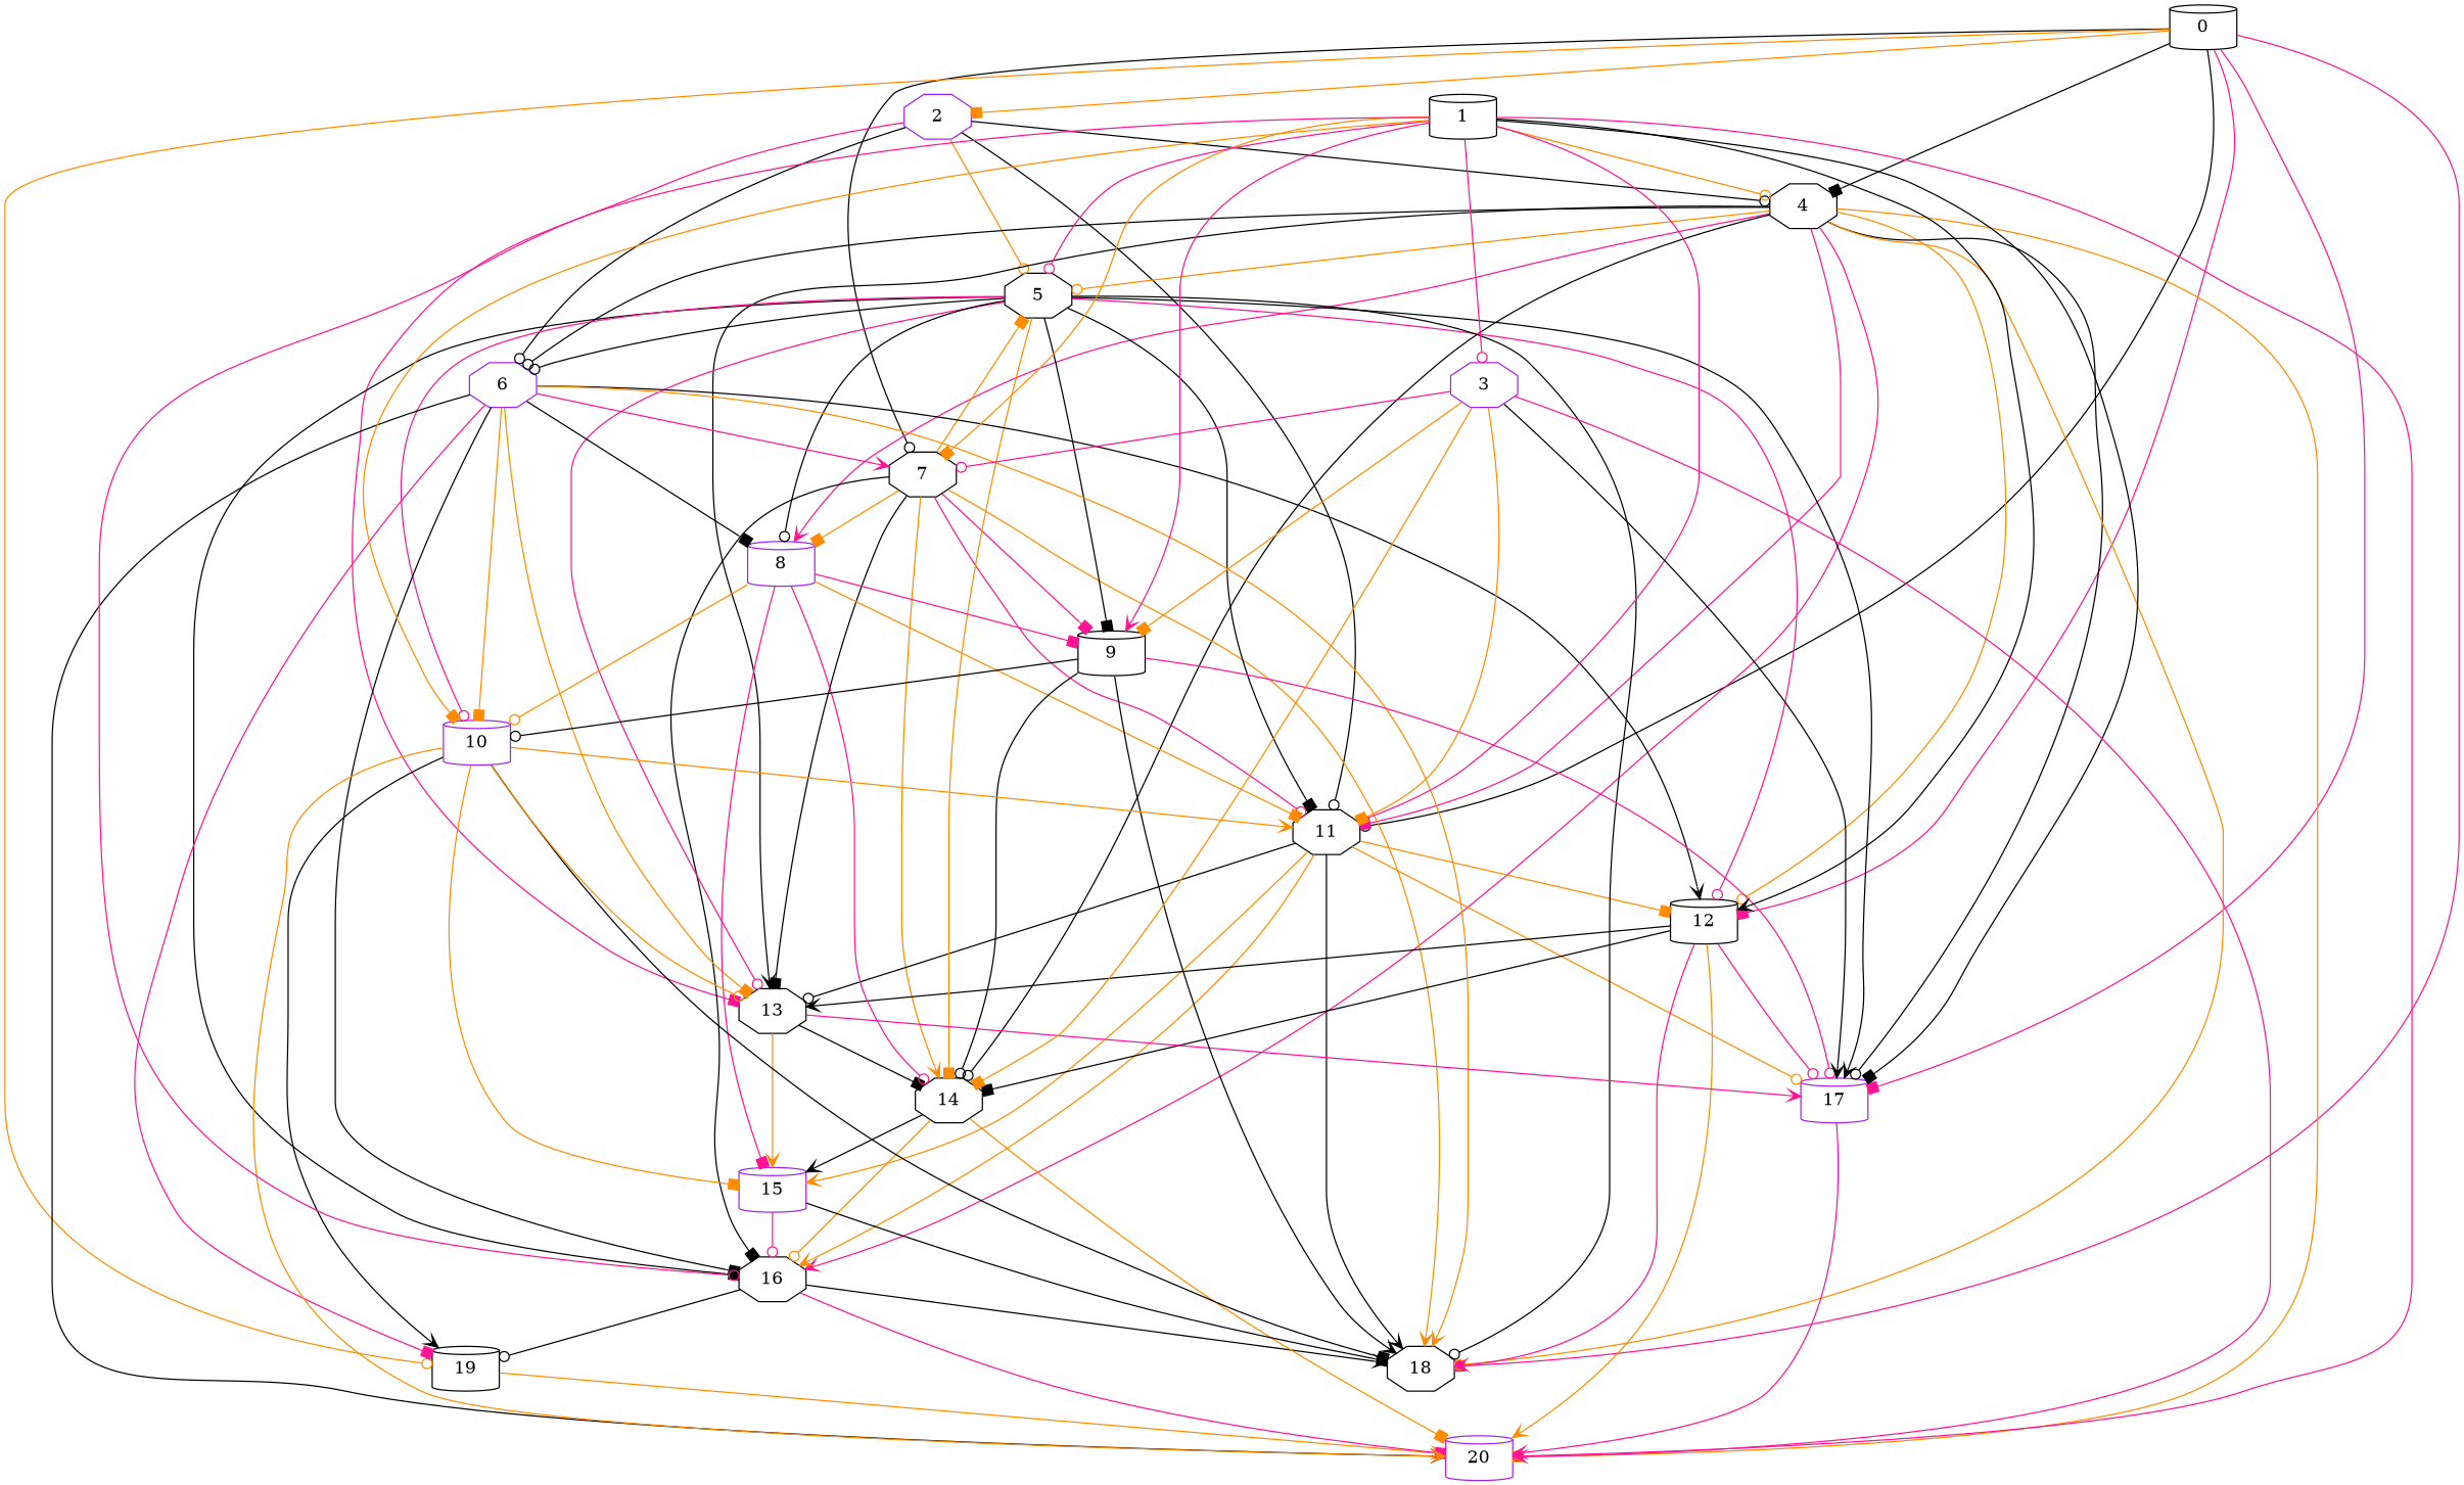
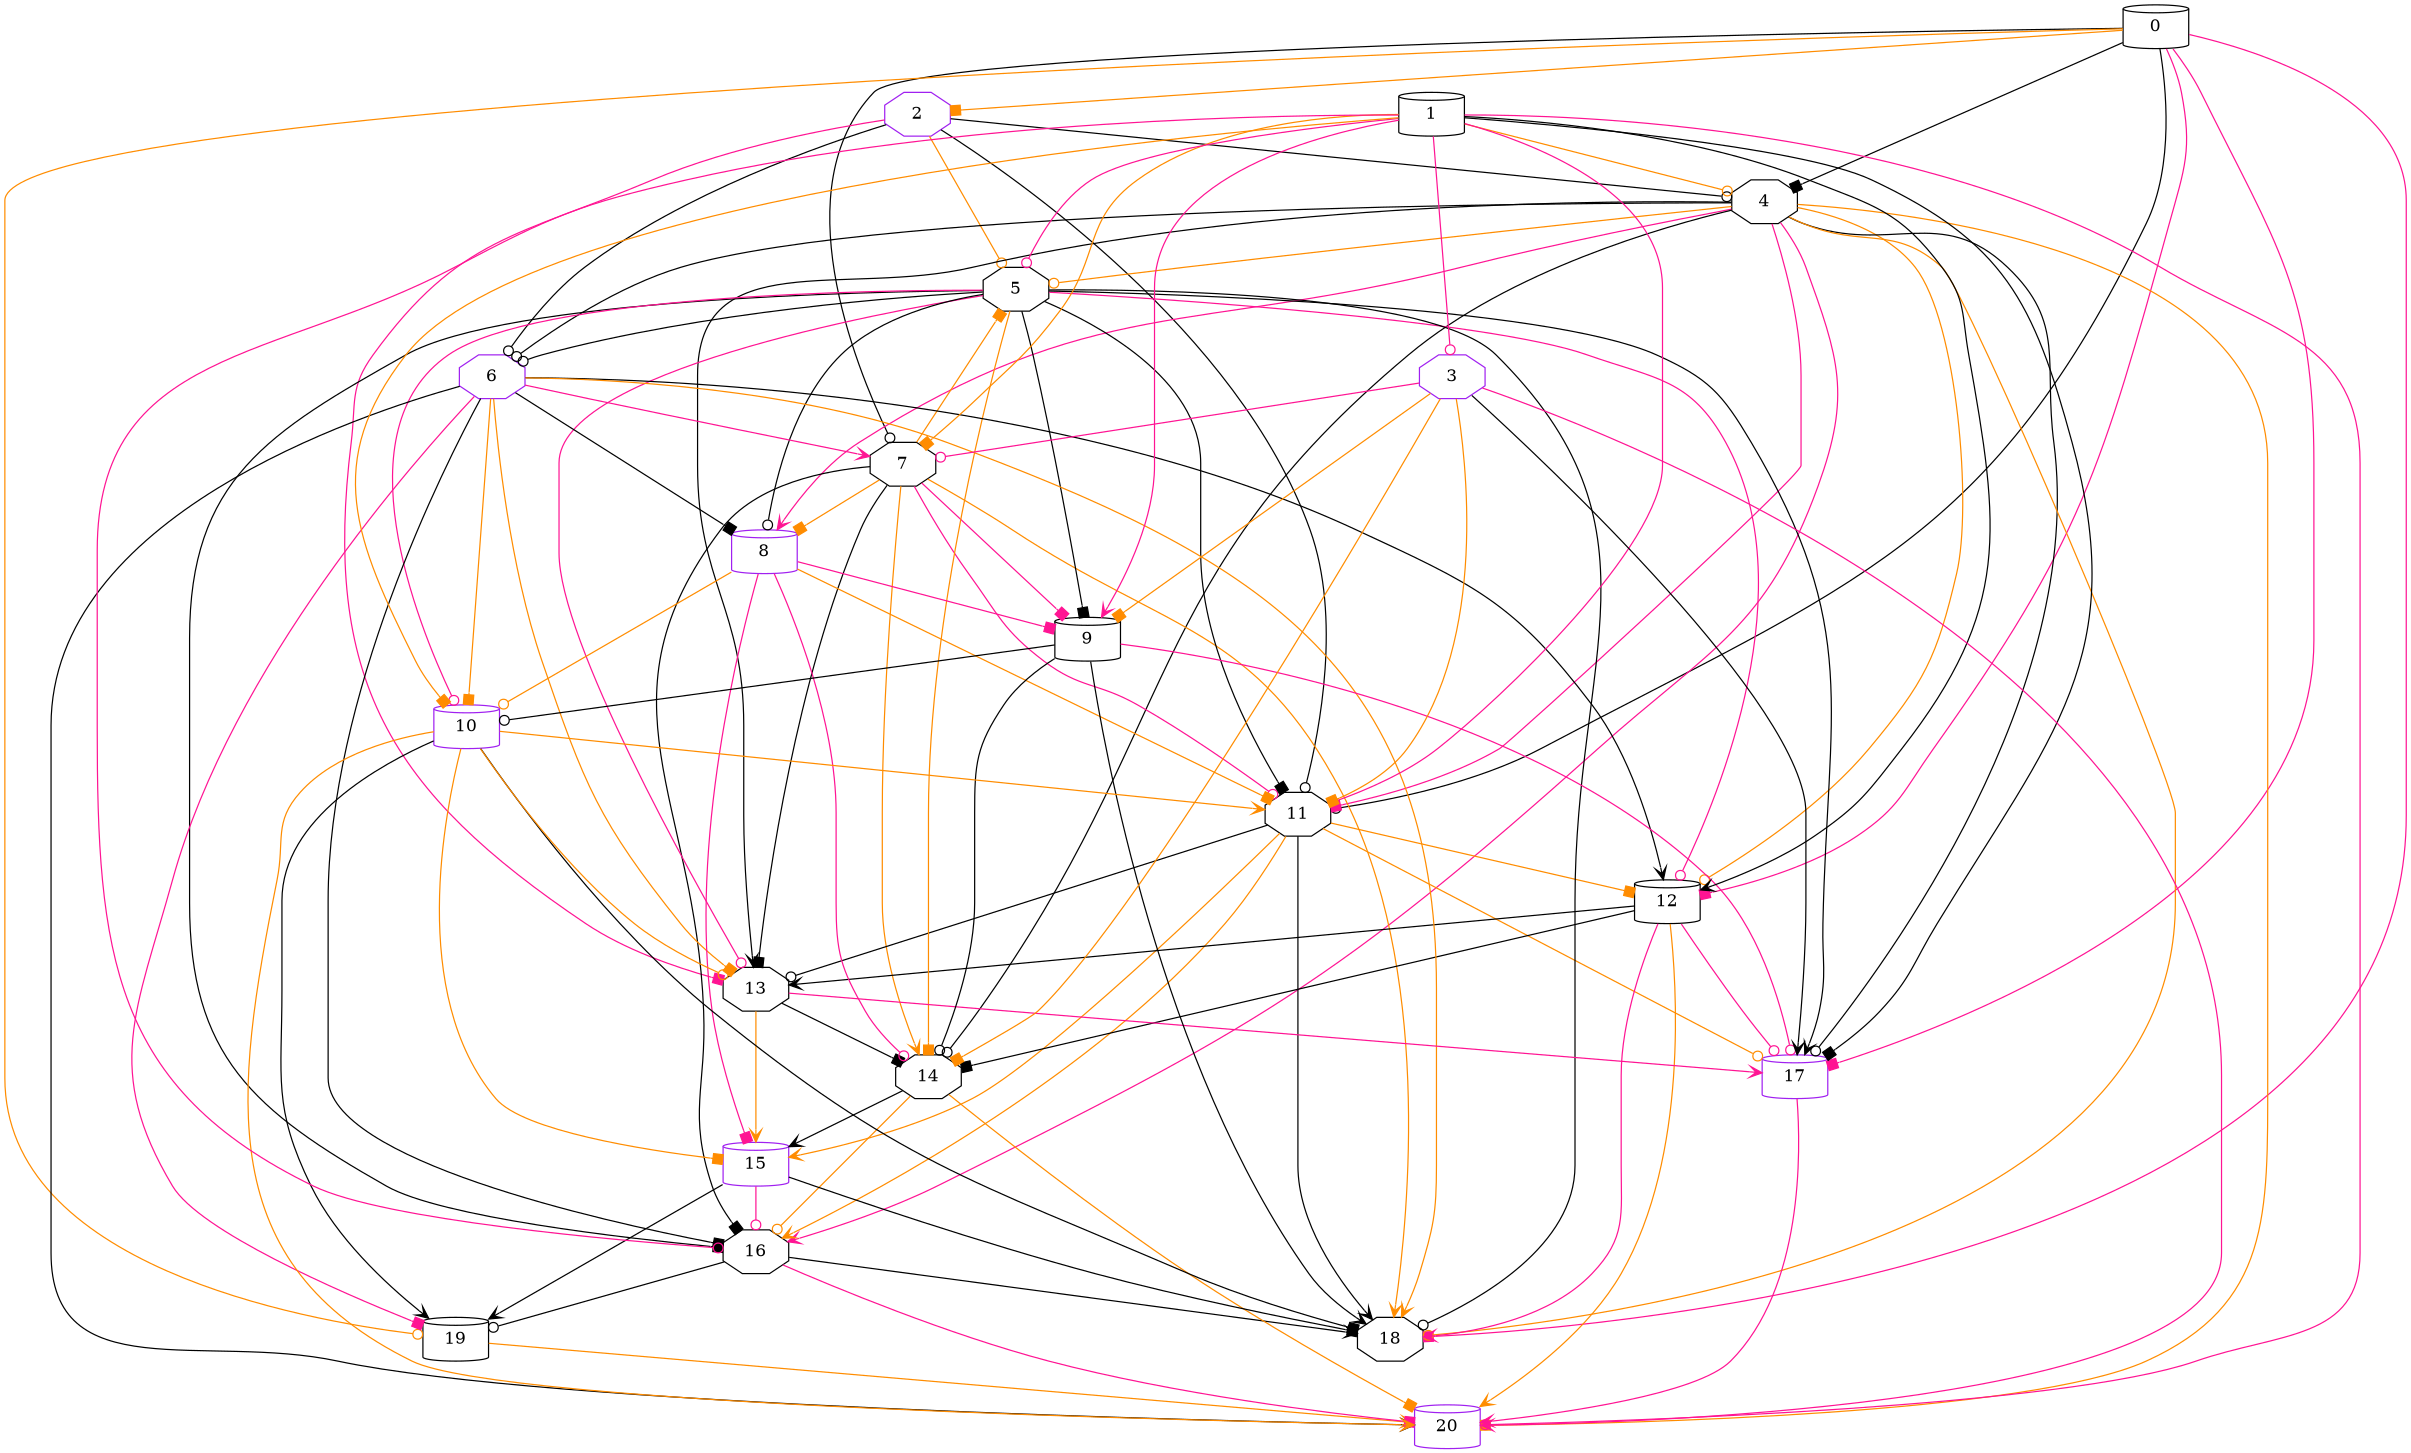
  digraph {
    "Duplicate states"=0
    GraphType=Random
    "Max states in OPEN"=0
    Modes="120000ms; topo-ordered tasks, ; Pruning: task equivalence, fixed order ready list, ; F-value: ; Optimisation: best schedule length (SL) optimisation on equal, "
    NumberOfTasks=21
    "Pruned using list schedule length"=279
    "States removed from OPEN"=0
    TargetSystem="Homogeneous-2"
    "Time to schedule (ms)"=150
    "Total idle time"=78
    "Total schedule length"=114
    "Total sequential time"=123
    "Total states created"=613
    node [Processor=0 "Start time"=84 Weight=6 color=black shape=octagon]
    edge [Weight=4 arrowhead=box color=black]
    0 ["Finish time"=7 "Start time"=3 Weight=4 shape=cylinder]
    2 ["Finish time"=16 "Start time"=7 Weight=9 color=purple]
    4 ["Finish time"=25 "Start time"=16 Weight=9]
    7 ["Finish time"=45 "Start time"=37 Weight=8]
    11 ["Finish time"=61 "Start time"=59 Weight=2]
    12 ["Finish time"=70 "Start time"=61 Weight=9 shape=cylinder]
    19 ["Finish time"=108 "Start time"=106 Weight=2 shape=cylinder]
    17 ["Finish time"=87 Processor=1 Weight=3 color=purple shape=cylinder]
    18 ["Finish time"=106 "Start time"=100]
    5 ["Finish time"=35 "Start time"=25 Weight=10]
    6 ["Finish time"=37 "Start time"=35 Weight=2 color=purple]
    13 ["Finish time"=76 "Start time"=70]
    16 ["Finish time"=100 "Start time"=94]
    20 ["Finish time"=114 "Start time"=108 color=purple shape=cylinder]
    8 ["Finish time"=51 "Start time"=45 color=purple shape=cylinder]
    14 ["Finish time"=84 "Start time"=76 Weight=8]
    9 ["Finish time"=57 "Start time"=51 shape=cylinder]
    15 ["Finish time"=94 Weight=10 color=purple shape=cylinder]
    10 ["Finish time"=59 "Start time"=57 Weight=2 color=purple shape=cylinder]
    1 ["Finish time"=3 "Start time"=0 Weight=3 shape=cylinder]
    3 ["Finish time"=21 Processor=1 "Start time"=15 color=purple]
    0 -> 2 [Weight=18 color=darkorange]
    0 -> 4 [Weight=10]
    0 -> 7 [Weight=6 arrowhead=odot]
    0 -> 11 [Weight=20 arrowhead=odot]
    0 -> 12 [Weight=8 color=deeppink]
    0 -> 19 [Weight=20 arrowhead=odot color=darkorange]
    0 -> 17 [Weight=20 color=deeppink]
    0 -> 18 [Weight=18 color=deeppink]
    2 -> 4 [arrowhead=odot]
    2 -> 11 [Weight=16 arrowhead=odot]
    2 -> 5 [Weight=12 arrowhead=odot color=darkorange]
    2 -> 6 [Weight=18 arrowhead=odot]
    2 -> 13 [Weight=16 color=deeppink]
    4 -> 11 [Weight=8 color=deeppink]
    4 -> 12 [Weight=14 arrowhead=odot color=darkorange]
    4 -> 17 [Weight=18 arrowhead=odot]
    4 -> 18 [Weight=8 arrowhead=odot color=darkorange]
    4 -> 5 [Weight=6 arrowhead=odot color=darkorange]
    4 -> 6 [Weight=16 arrowhead=odot]
    4 -> 13 [Weight=10 arrowhead=vee]
    4 -> 16 [arrowhead=vee color=deeppink]
    4 -> 20 [Weight=6 color=darkorange]
    4 -> 8 [Weight=20 arrowhead=vee color=deeppink]
    4 -> 14 [Weight=16 arrowhead=odot]
    7 -> 11 [arrowhead=odot color=deeppink]
    7 -> 18 [arrowhead=vee color=darkorange]
    7 -> 5 [Weight=8 color=darkorange]
    7 -> 13 [Weight=14]
    7 -> 16 [Weight=16]
    7 -> 8 [Weight=20 color=darkorange]
    7 -> 14 [Weight=8 arrowhead=vee color=darkorange]
    7 -> 9 [Weight=8 color=deeppink]
    11 -> 12 [color=darkorange]
    11 -> 17 [Weight=10 arrowhead=odot color=darkorange]
    11 -> 18 [Weight=6 arrowhead=vee]
    11 -> 13 [arrowhead=odot]
    11 -> 16 [Weight=18 arrowhead=vee color=darkorange]
    11 -> 15 [Weight=10 arrowhead=vee color=darkorange]
    12 -> 17 [Weight=14 arrowhead=odot color=deeppink]
    12 -> 18 [arrowhead=vee color=deeppink]
    12 -> 13 [Weight=18 arrowhead=vee]
    12 -> 20 [Weight=16 arrowhead=vee color=darkorange]
    12 -> 14 [Weight=12]
    19 -> 20 [Weight=10 arrowhead=vee color=darkorange]
    17 -> 20 [arrowhead=vee color=deeppink]
    5 -> 11 [Weight=6]
    5 -> 12 [Weight=18 arrowhead=odot color=deeppink]
    5 -> 17 [arrowhead=vee]
    5 -> 18 [Weight=12 arrowhead=odot]
    5 -> 6 [Weight=20 arrowhead=odot]
    5 -> 13 [Weight=14 arrowhead=odot color=deeppink]
    5 -> 16 [Weight=16]
    5 -> 8 [Weight=20 arrowhead=odot]
    5 -> 14 [Weight=6 color=darkorange]
    5 -> 9 [Weight=6]
    5 -> 10 [Weight=6 arrowhead=odot color=deeppink]
    6 -> 7 [Weight=8 arrowhead=vee color=deeppink]
    6 -> 12 [Weight=10 arrowhead=vee]
    6 -> 19 [color=deeppink]
    6 -> 18 [Weight=18 arrowhead=vee color=darkorange]
    6 -> 13 [Weight=16 color=darkorange]
    6 -> 16 [Weight=16]
    6 -> 20 [arrowhead=vee]
    6 -> 8 [Weight=18]
    6 -> 10 [Weight=18 color=darkorange]
    13 -> 17 [Weight=6 arrowhead=vee color=deeppink]
    13 -> 14 [Weight=18]
    13 -> 15 [Weight=12 arrowhead=vee color=darkorange]
    16 -> 19 [Weight=6 arrowhead=odot]
    16 -> 18 [Weight=10 arrowhead=vee]
    16 -> 20 [Weight=20 color=deeppink]
    8 -> 11 [Weight=20 color=darkorange]
    8 -> 14 [Weight=20 arrowhead=odot color=deeppink]
    8 -> 9 [color=deeppink]
    8 -> 15 [Weight=18 color=deeppink]
    8 -> 10 [Weight=10 arrowhead=odot color=darkorange]
    14 -> 16 [Weight=6 arrowhead=odot color=darkorange]
    14 -> 20 [Weight=16 color=darkorange]
    14 -> 15 [Weight=8 arrowhead=vee]
    9 -> 17 [Weight=12 arrowhead=odot color=deeppink]
    9 -> 18 [arrowhead=vee]
    9 -> 14 [Weight=6 arrowhead=odot]
    9 -> 10 [Weight=8 arrowhead=odot]
+   15 -> 19 [Weight=12 arrowhead=vee]
    15 -> 18 [Weight=10]
    15 -> 16 [arrowhead=odot color=deeppink]
    10 -> 11 [Weight=12 arrowhead=vee color=darkorange]
    10 -> 19 [arrowhead=vee]
    10 -> 18
    10 -> 13 [Weight=18 arrowhead=odot color=darkorange]
    10 -> 20 [Weight=14 arrowhead=vee color=darkorange]
    10 -> 15 [color=darkorange]
    1 -> 4 [Weight=14 arrowhead=odot color=darkorange]
    1 -> 7 [Weight=10 color=darkorange]
    1 -> 11 [Weight=6 arrowhead=odot color=deeppink]
    1 -> 12 [Weight=8 arrowhead=vee]
    1 -> 17 [Weight=12]
    1 -> 5 [arrowhead=odot color=deeppink]
    1 -> 16 [Weight=16 arrowhead=odot color=deeppink]
    1 -> 20 [Weight=14 arrowhead=odot color=deeppink]
    1 -> 9 [Weight=12 arrowhead=vee color=deeppink]
    1 -> 10 [color=darkorange]
    1 -> 3 [Weight=12 arrowhead=odot color=deeppink]
    3 -> 7 [Weight=14 arrowhead=odot color=deeppink]
    3 -> 11 [Weight=8 color=darkorange]
    3 -> 17 [Weight=14 arrowhead=vee]
    3 -> 20 [Weight=18 arrowhead=vee color=deeppink]
    3 -> 14 [color=darkorange]
    3 -> 9 [Weight=16 color=darkorange]
  }
